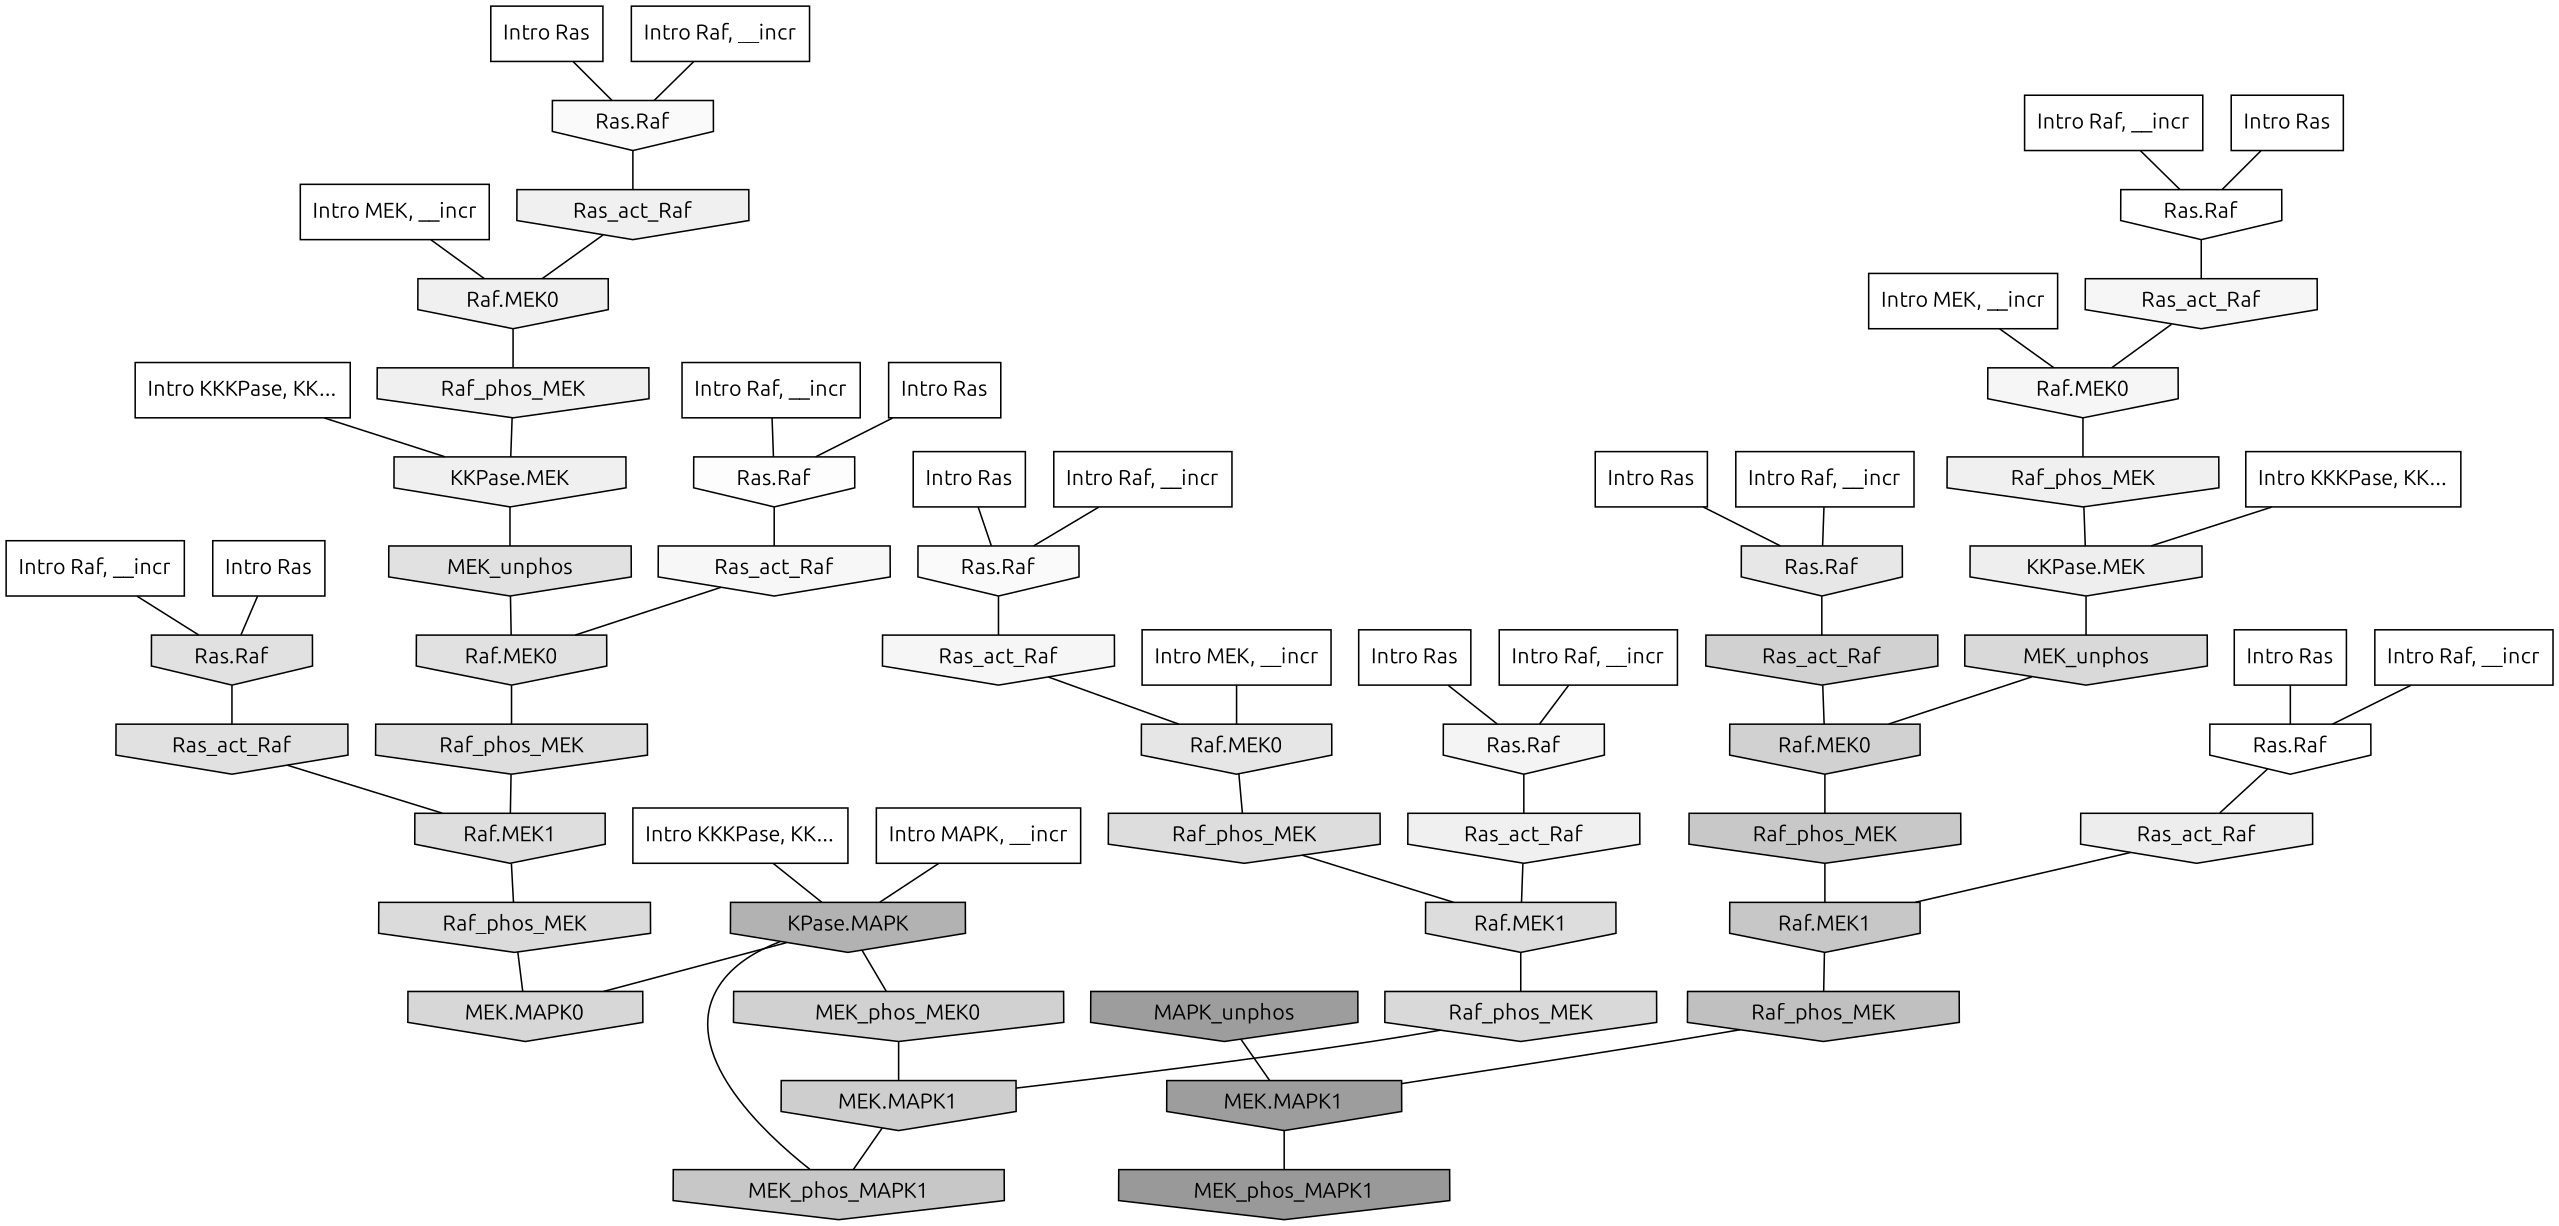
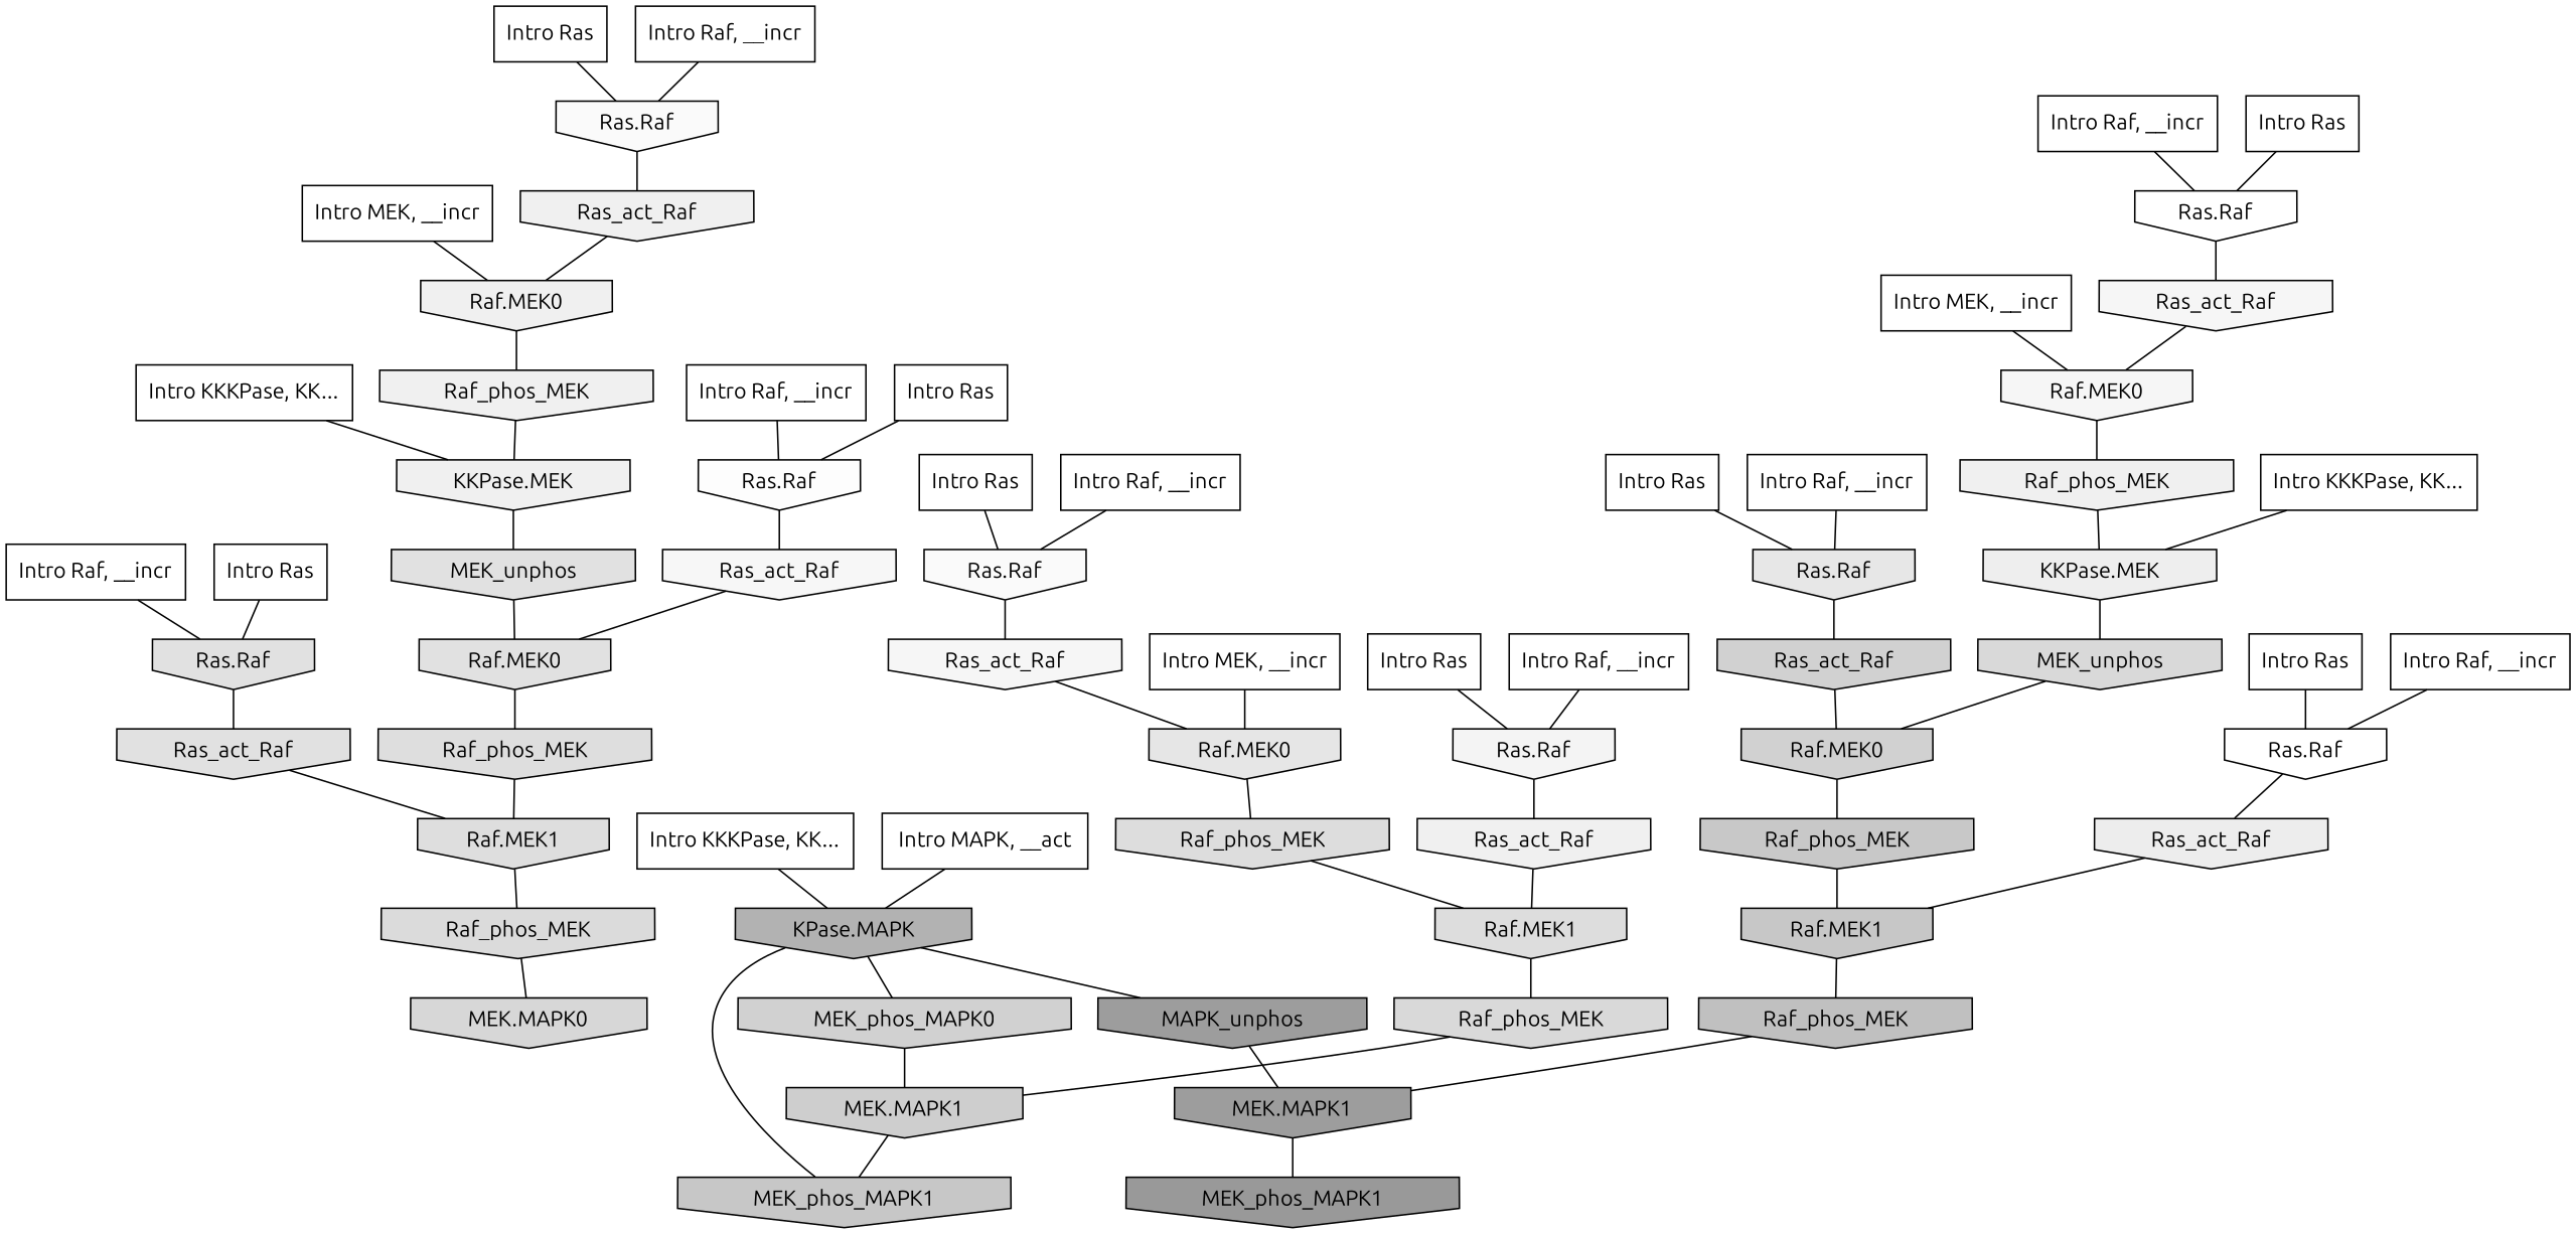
  digraph {
    fontname=Ubuntu
    rankdir=TB
    ranksep=0.30
    node [fillcolor="0.000 0.000 1.000" fontname=Ubuntu shape=invhouse style=filled]
    edge [color="0.000 0.000 0.000" dir=none fontname=Ubuntu]
    n1 [label="Intro Ras" shape=rectangle]
    n2 [fillcolor="0.000 0.000 0.977" label="Ras.Raf"]
    n3 [fillcolor="0.000 0.000 0.941" label=Ras_act_Raf]
    n4 [label="Intro Ras" shape=rectangle]
    n5 [fillcolor="0.000 0.000 0.979" label="Ras.Raf"]
    n6 [fillcolor="0.000 0.000 0.963" label=Ras_act_Raf]
    n7 [label="Intro Ras" shape=rectangle]
    n8 [fillcolor="0.000 0.000 0.954" label="Ras.Raf"]
    n9 [fillcolor="0.000 0.000 0.938" label=Ras_act_Raf]
    n10 [label="Intro Ras" shape=rectangle]
    n11 [fillcolor="0.000 0.000 0.989" label="Ras.Raf"]
    n12 [fillcolor="0.000 0.000 0.967" label=Ras_act_Raf]
    n13 [label="Intro Ras" shape=rectangle]
    n14 [fillcolor="0.000 0.000 0.882" label="Ras.Raf"]
    n15 [fillcolor="0.000 0.000 0.880" label=Ras_act_Raf]
    n16 [label="Intro Ras" shape=rectangle]
    n17 [label="Ras.Raf"]
    n18 [fillcolor="0.000 0.000 0.929" label=Ras_act_Raf]
    n19 [label="Intro Ras" shape=rectangle]
    n20 [fillcolor="0.000 0.000 0.905" label="Ras.Raf"]
    n21 [fillcolor="0.000 0.000 0.819" label=Ras_act_Raf]
    n22 [label="Intro Ras" shape=rectangle]
    n23 [label="Ras.Raf"]
    n24 [fillcolor="0.000 0.000 0.963" label=Ras_act_Raf]
    n25 [label="Intro Raf, __incr" shape=rectangle]
    n26 [label="Intro Raf, __incr" shape=rectangle]
    n27 [label="Intro Raf, __incr" shape=rectangle]
    n28 [label="Intro Raf, __incr" shape=rectangle]
    n29 [label="Intro Raf, __incr" shape=rectangle]
    n30 [label="Intro Raf, __incr" shape=rectangle]
    n31 [label="Intro Raf, __incr" shape=rectangle]
    n32 [label="Intro Raf, __incr" shape=rectangle]
    n33 [label="Intro MEK, __incr" shape=rectangle]
    n34 [fillcolor="0.000 0.000 0.963" label="Raf.MEK0"]
    n35 [fillcolor="0.000 0.000 0.941" label=Raf_phos_MEK]
    n36 [label="Intro MEK, __incr" shape=rectangle]
    n37 [fillcolor="0.000 0.000 0.941" label="Raf.MEK0"]
    n38 [fillcolor="0.000 0.000 0.939" label=Raf_phos_MEK]
    n39 [label="Intro MEK, __incr" shape=rectangle]
    n40 [fillcolor="0.000 0.000 0.900" label="Raf.MEK0"]
    n41 [fillcolor="0.000 0.000 0.867" label=Raf_phos_MEK]
-   n42 [label="Intro MAPK, __incr" shape=rectangle]
+   n42 [label="Intro MAPK, __act" shape=rectangle]
    n43 [fillcolor="0.000 0.000 0.699" label="KPase.MAPK"]
    n44 [fillcolor="0.000 0.000 0.840" label="MEK.MAPK0"]
    n45 [label="Intro KKKPase, KK..." shape=rectangle]
    n46 [fillcolor="0.000 0.000 0.931" label="KKPase.MEK"]
    n47 [fillcolor="0.000 0.000 0.851" label=MEK_unphos]
    n48 [label="Intro KKKPase, KK..." shape=rectangle]
    n49 [fillcolor="0.000 0.000 0.939" label="KKPase.MEK"]
    n50 [fillcolor="0.000 0.000 0.880" label=MEK_unphos]
    n51 [label="Intro KKKPase, KK..." shape=rectangle]
-   n52 [fillcolor="0.000 0.000 0.818" label=MEK_phos_MEK0]
+   n52 [fillcolor="0.000 0.000 0.818" label=MEK_phos_MAPK0]
    n53 [fillcolor="0.000 0.000 0.616" label=MAPK_unphos]
    n54 [fillcolor="0.000 0.000 0.780" label="Raf.MEK1"]
    n55 [fillcolor="0.000 0.000 0.880" label="Raf.MEK0"]
    n56 [fillcolor="0.000 0.000 0.870" label=Raf_phos_MEK]
    n57 [fillcolor="0.000 0.000 0.865" label="Raf.MEK1"]
    n58 [fillcolor="0.000 0.000 0.851" label=Raf_phos_MEK]
    n59 [fillcolor="0.000 0.000 0.819" label="Raf.MEK0"]
    n60 [fillcolor="0.000 0.000 0.753" label=Raf_phos_MEK]
    n61 [fillcolor="0.000 0.000 0.868" label="Raf.MEK1"]
    n62 [fillcolor="0.000 0.000 0.859" label=Raf_phos_MEK]
    n63 [fillcolor="0.000 0.000 0.808" label="MEK.MAPK1"]
    n64 [fillcolor="0.000 0.000 0.784" label=Raf_phos_MEK]
    n65 [fillcolor="0.000 0.000 0.781" label=MEK_phos_MAPK1]
    n66 [fillcolor="0.000 0.000 0.616" label="MEK.MAPK1"]
    n67 [fillcolor="0.000 0.000 0.600" label=MEK_phos_MAPK1]
    n1 -> n2
    n2 -> n3
    n3 -> n37
    n4 -> n5
    n5 -> n6
    n6 -> n40
    n7 -> n8
    n8 -> n9
    n9 -> n57
    n10 -> n11
    n11 -> n12
    n12 -> n55
    n13 -> n14
    n14 -> n15
    n15 -> n61
    n16 -> n17
    n17 -> n18
    n18 -> n54
    n19 -> n20
    n20 -> n21
    n21 -> n59
    n22 -> n23
    n23 -> n24
    n24 -> n34
    n25 -> n11
    n26 -> n17
    n27 -> n8
    n28 -> n23
    n29 -> n14
    n30 -> n5
    n31 -> n2
    n32 -> n20
    n33 -> n34
    n34 -> n35
    n35 -> n46
    n36 -> n37
    n37 -> n38
    n38 -> n49
    n39 -> n40
    n40 -> n41
    n41 -> n57
    n42 -> n43
    n43 -> n52
-   n43 -> n44
+   n43 -> n53
    n45 -> n46
    n46 -> n47
    n47 -> n59
    n48 -> n49
    n49 -> n50
    n50 -> n55
    n51 -> n43
    n52 -> n63
    n53 -> n66
    n54 -> n60
    n55 -> n56
    n56 -> n61
    n57 -> n58
    n58 -> n63
    n59 -> n64
    n60 -> n66
    n61 -> n62
    n62 -> n44
    n63 -> n65
    n64 -> n54
    n65 -> n43
    n66 -> n67
  }
